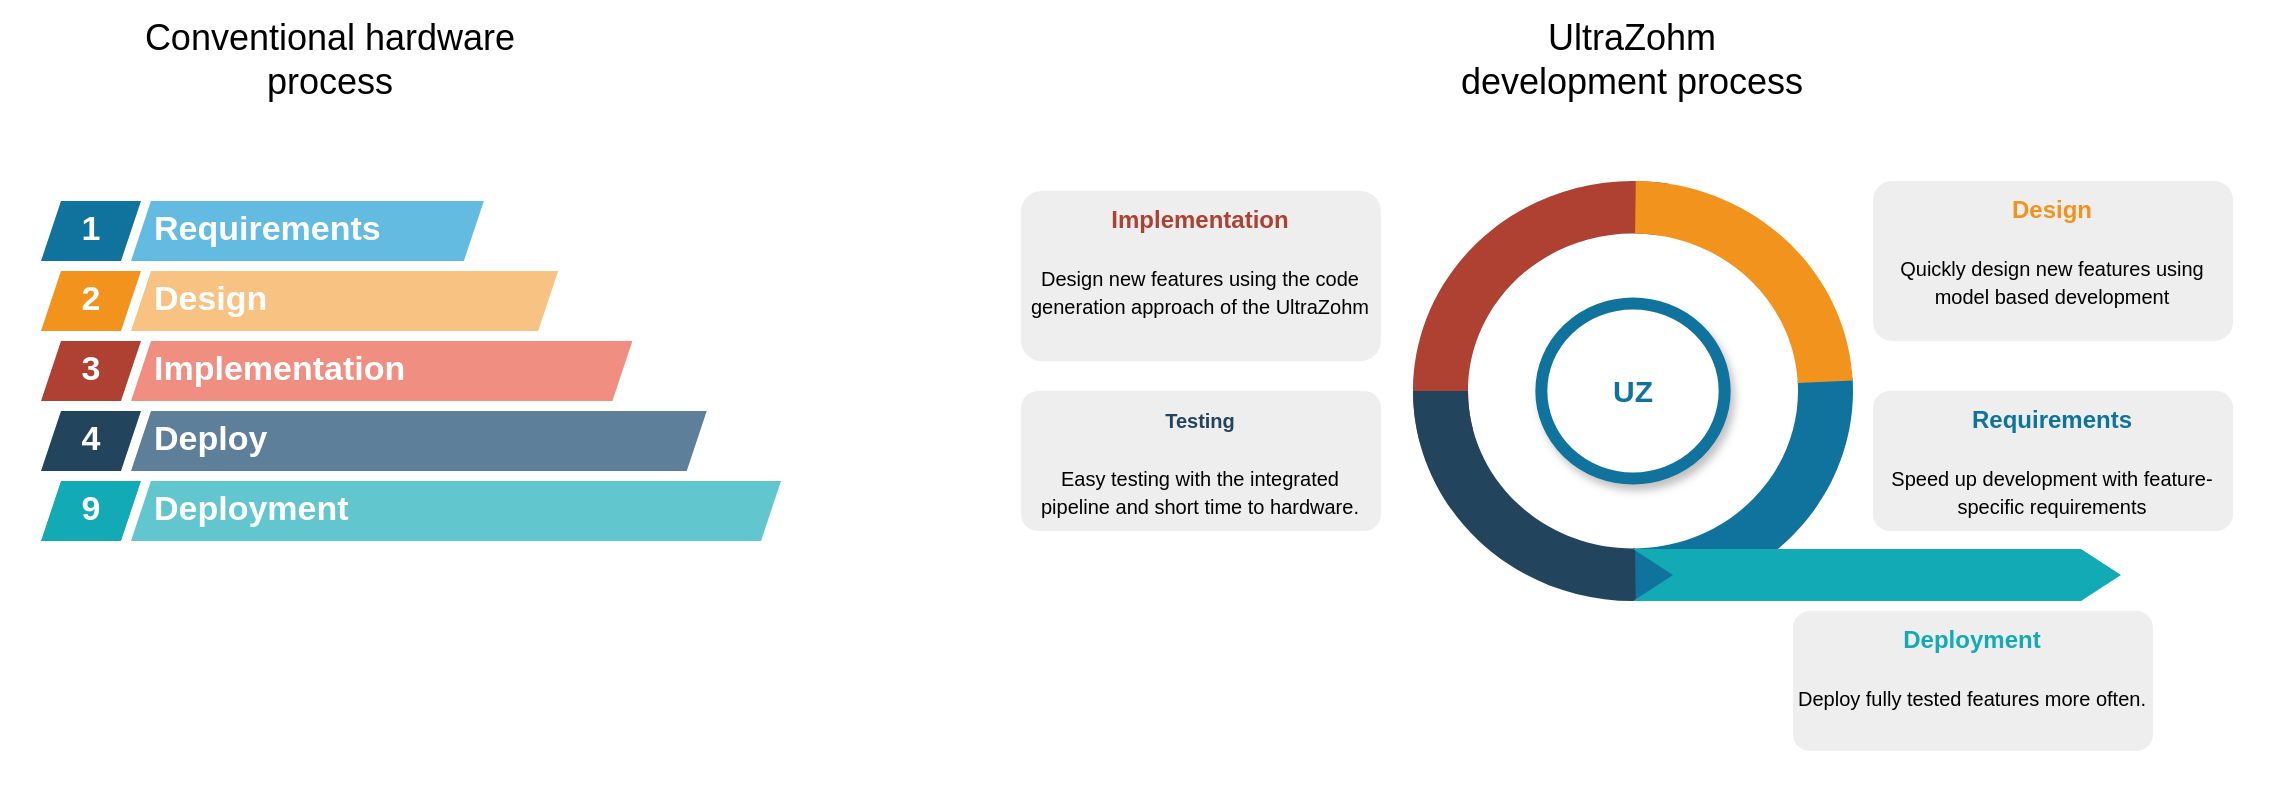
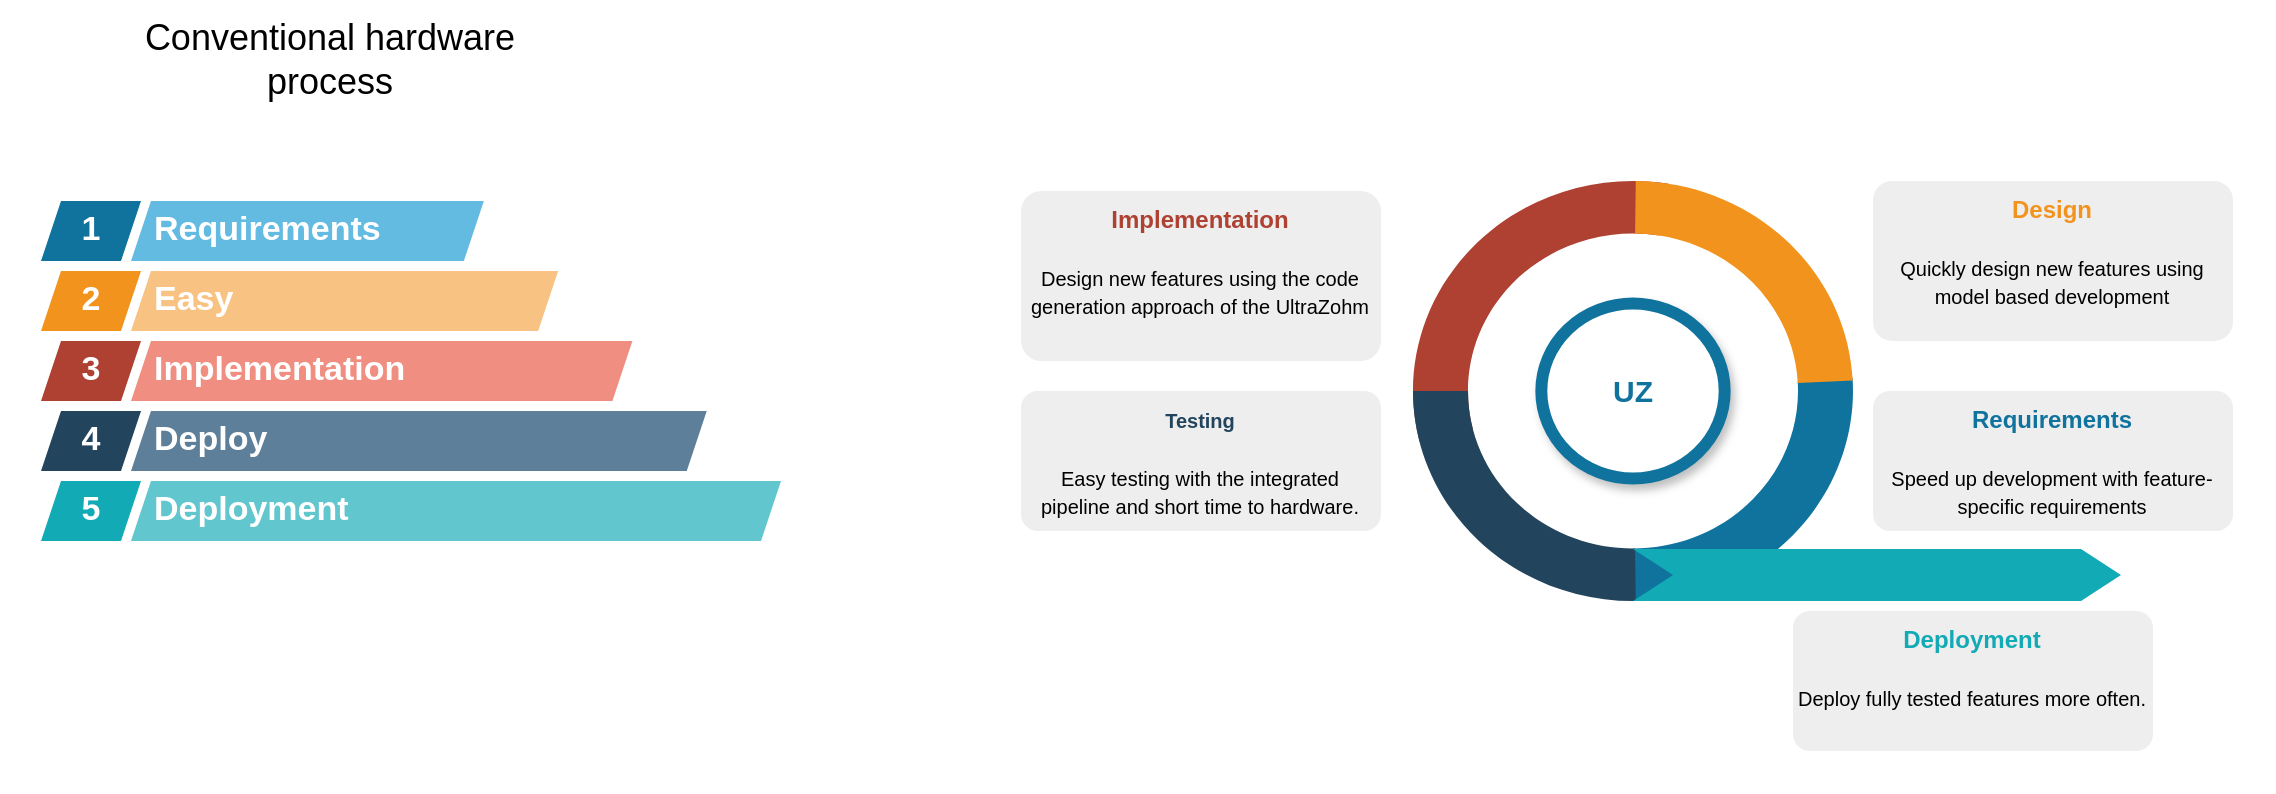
  <mxCell id="0" />
  <mxCell id="1" parent="0" />
  <mxCell id="2" value="1" style="shape=mxgraph.infographic.parallelogram;dx=5;html=1;fillColor=#10739E;strokeColor=none;shadow=0;fontSize=17;fontColor=#FFFFFF;align=center;fontStyle=1;" vertex="1" parent="1"><mxGeometry x="20" y="100" width="50" height="30" as="geometry" /></mxCell>
  <mxCell id="3" value="2" style="shape=mxgraph.infographic.parallelogram;dx=5;html=1;fillColor=#F2931E;strokeColor=none;shadow=0;fontSize=17;fontColor=#FFFFFF;align=center;fontStyle=1;" vertex="1" parent="1"><mxGeometry x="20" y="135" width="50" height="30" as="geometry" /></mxCell>
  <mxCell id="4" value="3" style="shape=mxgraph.infographic.parallelogram;dx=5;html=1;fillColor=#AE4132;strokeColor=none;shadow=0;fontSize=17;fontColor=#FFFFFF;align=center;fontStyle=1;" vertex="1" parent="1"><mxGeometry x="20" y="170" width="50" height="30" as="geometry" /></mxCell>
  <mxCell id="5" value="4" style="shape=mxgraph.infographic.parallelogram;dx=5;html=1;fillColor=#23445D;strokeColor=none;shadow=0;fontSize=17;fontColor=#FFFFFF;align=center;fontStyle=1;" vertex="1" parent="1"><mxGeometry x="20" y="205" width="50" height="30" as="geometry" /></mxCell>
- <mxCell id="6" value="9" style="shape=mxgraph.infographic.parallelogram;dx=5;html=1;fillColor=#12AAB5;strokeColor=none;shadow=0;fontSize=17;fontColor=#FFFFFF;align=center;fontStyle=1;" vertex="1" parent="1"><mxGeometry x="20" y="240" width="50" height="30" as="geometry" /></mxCell>
+ <mxCell id="6" value="5" style="shape=mxgraph.infographic.parallelogram;dx=5;html=1;fillColor=#12AAB5;strokeColor=none;shadow=0;fontSize=17;fontColor=#FFFFFF;align=center;fontStyle=1;" vertex="1" parent="1"><mxGeometry x="20" y="240" width="50" height="30" as="geometry" /></mxCell>
  <mxCell id="7" value="&lt;font style=&quot;font-size: 10px&quot;&gt;&lt;font style=&quot;font-size: 12px&quot; color=&quot;#10739E&quot;&gt;&lt;b&gt;Requirements&lt;/b&gt;&lt;/font&gt;&lt;br&gt;&lt;br&gt;&lt;font size=&quot;1&quot;&gt;Speed up development with feature-specific requirements&lt;br&gt;&lt;/font&gt;&lt;/font&gt;" style="rounded=1;strokeColor=none;fillColor=#EEEEEE;align=center;arcSize=12;verticalAlign=top;whiteSpace=wrap;html=1;fontSize=12;spacing=3;shadow=0;" vertex="1" parent="1"><mxGeometry x="936" y="195" width="180" height="70" as="geometry" /></mxCell>
  <mxCell id="8" value="&lt;font style=&quot;font-size: 10px&quot;&gt;&lt;font style=&quot;font-size: 12px&quot; color=&quot;#F2931E&quot;&gt;&lt;b&gt;Design&lt;/b&gt;&lt;/font&gt;&lt;br&gt;&lt;br&gt;Quickly design new features using model based development&lt;br&gt;&lt;/font&gt;" style="rounded=1;strokeColor=none;fillColor=#EEEEEE;align=center;arcSize=12;verticalAlign=top;whiteSpace=wrap;html=1;fontSize=12;spacing=3;shadow=0;" vertex="1" parent="1"><mxGeometry x="936" y="90" width="180" height="80" as="geometry" /></mxCell>
  <mxCell id="9" value="&lt;font style=&quot;font-size: 10px&quot;&gt;&lt;font style=&quot;font-size: 12px&quot; color=&quot;#AE4132&quot;&gt;&lt;b&gt;Implementation&lt;/b&gt;&lt;/font&gt;&lt;br&gt;&lt;br&gt;Design new features using the code generation approach of the UltraZohm&lt;br&gt;&lt;/font&gt;" style="rounded=1;strokeColor=none;fillColor=#EEEEEE;align=center;arcSize=12;verticalAlign=top;whiteSpace=wrap;html=1;fontSize=12;spacing=3;shadow=0;" vertex="1" parent="1"><mxGeometry x="510" y="95" width="180" height="85" as="geometry" /></mxCell>
  <mxCell id="10" value="&lt;font style=&quot;font-size: 10px&quot;&gt;&lt;font color=&quot;#23445D&quot;&gt;&lt;b&gt;Testing&lt;/b&gt;&lt;/font&gt;&lt;br&gt;&lt;br&gt;Easy testing with the integrated pipeline and short time to hardware.&lt;br&gt;&lt;/font&gt;" style="rounded=1;strokeColor=none;fillColor=#EEEEEE;align=center;arcSize=12;verticalAlign=top;whiteSpace=wrap;html=1;fontSize=12;spacing=3;shadow=0;" vertex="1" parent="1"><mxGeometry x="510" y="195" width="180" height="70" as="geometry" /></mxCell>
  <mxCell id="11" value="&lt;font style=&quot;font-size: 10px&quot;&gt;&lt;font style=&quot;font-size: 12px&quot; color=&quot;#12AAB5&quot;&gt;&lt;b&gt;Deployment&lt;/b&gt;&lt;/font&gt;&lt;br&gt;&lt;br&gt;&lt;font size=&quot;1&quot;&gt;Deploy fully tested features more often.&lt;br&gt;&lt;/font&gt;&lt;/font&gt;" style="rounded=1;strokeColor=none;fillColor=#EEEEEE;align=center;arcSize=12;verticalAlign=top;whiteSpace=wrap;html=1;fontSize=12;spacing=3;shadow=0;" vertex="1" parent="1"><mxGeometry x="896" y="305" width="180" height="70" as="geometry" /></mxCell>
  <mxCell id="12" value="" style="verticalLabelPosition=bottom;verticalAlign=top;html=1;shape=mxgraph.basic.partConcEllipse;startAngle=0.24;endAngle=0.5;arcWidth=0.25;fillColor=#10739E;strokeColor=none;shadow=0;" vertex="1" parent="1"><mxGeometry x="706" y="90" width="220.0" height="210" as="geometry" /></mxCell>
  <mxCell id="13" value="" style="verticalLabelPosition=bottom;verticalAlign=top;html=1;shape=mxgraph.basic.partConcEllipse;startAngle=0.711;endAngle=0.026;arcWidth=0.25;fillColor=#AE4132;strokeColor=none;shadow=0;" vertex="1" parent="1"><mxGeometry x="706" y="90" width="220.0" height="210" as="geometry" /></mxCell>
  <mxCell id="14" value="" style="verticalLabelPosition=bottom;verticalAlign=top;html=1;shape=mxgraph.basic.partConcEllipse;startAngle=0.498;endAngle=0.75;arcWidth=0.25;fillColor=#23445D;strokeColor=none;shadow=0;" vertex="1" parent="1"><mxGeometry x="706" y="90" width="220.0" height="210" as="geometry" /></mxCell>
  <mxCell id="15" value="UZ" style="shape=ellipse;strokeWidth=6;strokeColor=#10739E;fontSize=15;html=1;fontStyle=1;fontColor=#10739E;shadow=1;" vertex="1" parent="1"><mxGeometry x="770.167" y="151.25" width="91.667" height="87.5" as="geometry" /></mxCell>
  <mxCell id="16" value="" style="verticalLabelPosition=bottom;verticalAlign=top;html=1;shape=mxgraph.basic.partConcEllipse;startAngle=0.002;endAngle=0.242;arcWidth=0.25;strokeColor=none;shadow=0;fillColor=#F2931E;" vertex="1" parent="1"><mxGeometry x="706" y="90" width="220.0" height="210" as="geometry" /></mxCell>
  <mxCell id="17" value="" style="html=1;shape=mxgraph.infographic.ribbonSimple;notch1=20;notch2=20;strokeColor=none;align=center;verticalAlign=middle;fontColor=#ffffff;fontSize=14;fontStyle=1;fillColor=#12AAB5;" vertex="1" parent="1"><mxGeometry x="816" y="274" width="244" height="26" as="geometry" /></mxCell>
  <mxCell id="18" value="" style="group" vertex="1" connectable="0" parent="1"><mxGeometry x="65" y="100" width="325" height="170" as="geometry" /></mxCell>
  <mxCell id="19" value="Requirements" style="shape=mxgraph.infographic.parallelogram;dx=5;;html=1;fillColor=#64BBE2;strokeColor=none;shadow=0;fontSize=17;fontColor=#FFFFFF;align=left;spacingLeft=10;fontStyle=1;" vertex="1" parent="18"><mxGeometry width="176.429" height="30" as="geometry" /></mxCell>
- <mxCell id="20" value="Design" style="shape=mxgraph.infographic.parallelogram;dx=5;;html=1;fillColor=#F8C382;strokeColor=none;shadow=0;fontSize=17;fontColor=#FFFFFF;align=left;spacingLeft=10;fontStyle=1;" vertex="1" parent="18"><mxGeometry y="35" width="213.571" height="30" as="geometry" /></mxCell>
+ <mxCell id="20" value="Easy" style="shape=mxgraph.infographic.parallelogram;dx=5;;html=1;fillColor=#F8C382;strokeColor=none;shadow=0;fontSize=17;fontColor=#FFFFFF;align=left;spacingLeft=10;fontStyle=1;" vertex="1" parent="18"><mxGeometry y="35" width="213.571" height="30" as="geometry" /></mxCell>
  <mxCell id="21" value="Implementation" style="shape=mxgraph.infographic.parallelogram;dx=5;;html=1;fillColor=#F08E81;strokeColor=none;shadow=0;fontSize=17;fontColor=#FFFFFF;align=left;spacingLeft=10;fontStyle=1;" vertex="1" parent="18"><mxGeometry y="70" width="250.714" height="30" as="geometry" /></mxCell>
  <mxCell id="22" value="Deploy" style="shape=mxgraph.infographic.parallelogram;dx=5;;html=1;fillColor=#5D7F99;strokeColor=none;shadow=0;fontSize=17;fontColor=#FFFFFF;align=left;spacingLeft=10;fontStyle=1;" vertex="1" parent="18"><mxGeometry y="105" width="287.857" height="30" as="geometry" /></mxCell>
  <mxCell id="23" value="Deployment" style="shape=mxgraph.infographic.parallelogram;dx=5;;html=1;fillColor=#61C6CE;strokeColor=none;shadow=0;fontSize=17;fontColor=#FFFFFF;align=left;spacingLeft=10;fontStyle=1;" vertex="1" parent="18"><mxGeometry y="140" width="325" height="30" as="geometry" /></mxCell>
  <mxCell id="24" value="&lt;font style=&quot;font-size: 18px&quot;&gt;Conventional hardware process&lt;/font&gt;" style="text;html=1;strokeColor=none;fillColor=none;align=center;verticalAlign=middle;whiteSpace=wrap;rounded=0;" vertex="1" parent="1"><mxGeometry x="65" y="20" width="200" height="20" as="geometry" /></mxCell>
- <mxCell id="25" value="&lt;div&gt;&lt;font style=&quot;font-size: 18px&quot;&gt;UltraZohm&lt;/font&gt;&lt;/div&gt;&lt;div&gt;&lt;font style=&quot;font-size: 18px&quot;&gt; development process&lt;/font&gt;&lt;/div&gt;" style="text;html=1;strokeColor=none;fillColor=none;align=center;verticalAlign=middle;whiteSpace=wrap;rounded=0;" vertex="1" parent="1"><mxGeometry x="716" y="20" width="200" height="20" as="geometry" /></mxCell>
